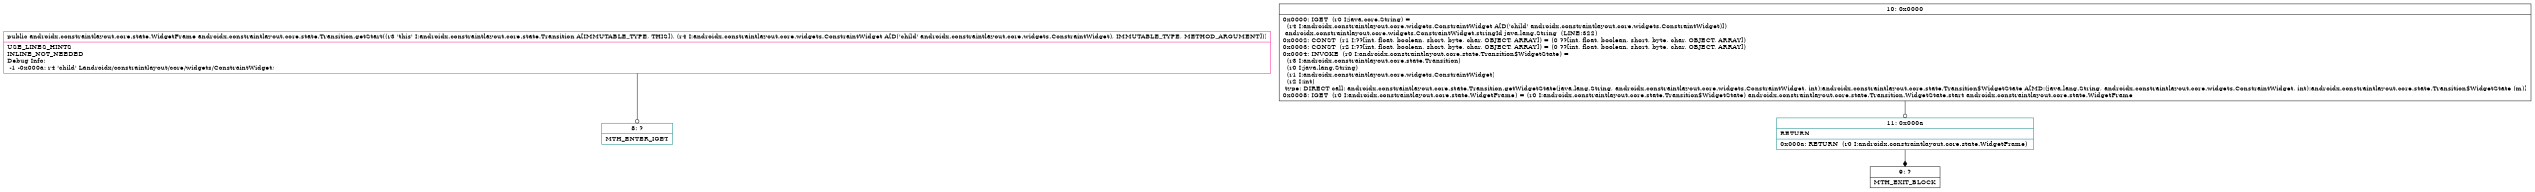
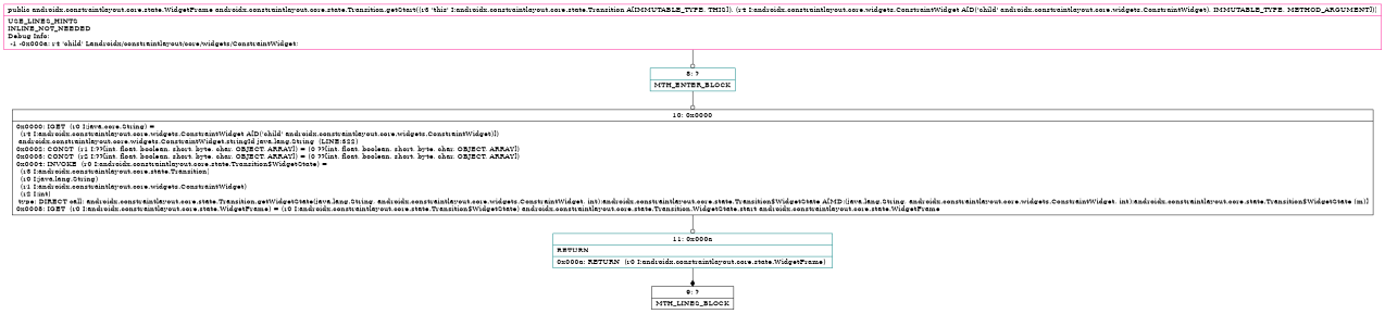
  digraph {
    node [color=teal shape=record]
    edge [arrowhead=odot]
-   n1 [label="{8\:\ ?|MTH_ENTER_IGET\l}"]
+   n1 [label="{8\:\ ?|MTH_ENTER_BLOCK\l}"]
    n2 [color=black label="{10\:\ 0x0000|0x0000: IGET  (r0 I:java.core.String) = \l  (r4 I:androidx.constraintlayout.core.widgets.ConstraintWidget A[D('child' androidx.constraintlayout.core.widgets.ConstraintWidget)])\l androidx.constraintlayout.core.widgets.ConstraintWidget.stringId java.lang.String  (LINE:322)\l0x0002: CONST  (r1 I:??[int, float, boolean, short, byte, char, OBJECT, ARRAY]) = (0 ??[int, float, boolean, short, byte, char, OBJECT, ARRAY]) \l0x0003: CONST  (r2 I:??[int, float, boolean, short, byte, char, OBJECT, ARRAY]) = (0 ??[int, float, boolean, short, byte, char, OBJECT, ARRAY]) \l0x0004: INVOKE  (r0 I:androidx.constraintlayout.core.state.Transition$WidgetState) = \l  (r3 I:androidx.constraintlayout.core.state.Transition)\l  (r0 I:java.lang.String)\l  (r1 I:androidx.constraintlayout.core.widgets.ConstraintWidget)\l  (r2 I:int)\l type: DIRECT call: androidx.constraintlayout.core.state.Transition.getWidgetState(java.lang.String, androidx.constraintlayout.core.widgets.ConstraintWidget, int):androidx.constraintlayout.core.state.Transition$WidgetState A[MD:(java.lang.String, androidx.constraintlayout.core.widgets.ConstraintWidget, int):androidx.constraintlayout.core.state.Transition$WidgetState (m)]\l0x0008: IGET  (r0 I:androidx.constraintlayout.core.state.WidgetFrame) = (r0 I:androidx.constraintlayout.core.state.Transition$WidgetState) androidx.constraintlayout.core.state.Transition.WidgetState.start androidx.constraintlayout.core.state.WidgetFrame \l}"]
    n3 [label="{11\:\ 0x000a|RETURN\l|0x000a: RETURN  (r0 I:androidx.constraintlayout.core.state.WidgetFrame) \l}"]
-   n4 [color=black label="{9\:\ ?|MTH_EXIT_BLOCK\l}"]
+   n4 [color=black label="{9\:\ ?|MTH_LINES_BLOCK\l}"]
    n5 [color=deeppink label="{public androidx.constraintlayout.core.state.WidgetFrame androidx.constraintlayout.core.state.Transition.getStart((r3 'this' I:androidx.constraintlayout.core.state.Transition A[IMMUTABLE_TYPE, THIS]), (r4 I:androidx.constraintlayout.core.widgets.ConstraintWidget A[D('child' androidx.constraintlayout.core.widgets.ConstraintWidget), IMMUTABLE_TYPE, METHOD_ARGUMENT]))  | USE_LINES_HINTS\lINLINE_NOT_NEEDED\lDebug Info:\l  \-1 \-0x000a: r4 'child' Landroidx\/constraintlayout\/core\/widgets\/ConstraintWidget;\l}"]
+   n1 -> n2
    n2 -> n3
    n3 -> n4 [arrowhead=diamond]
    n5 -> n1
  }
